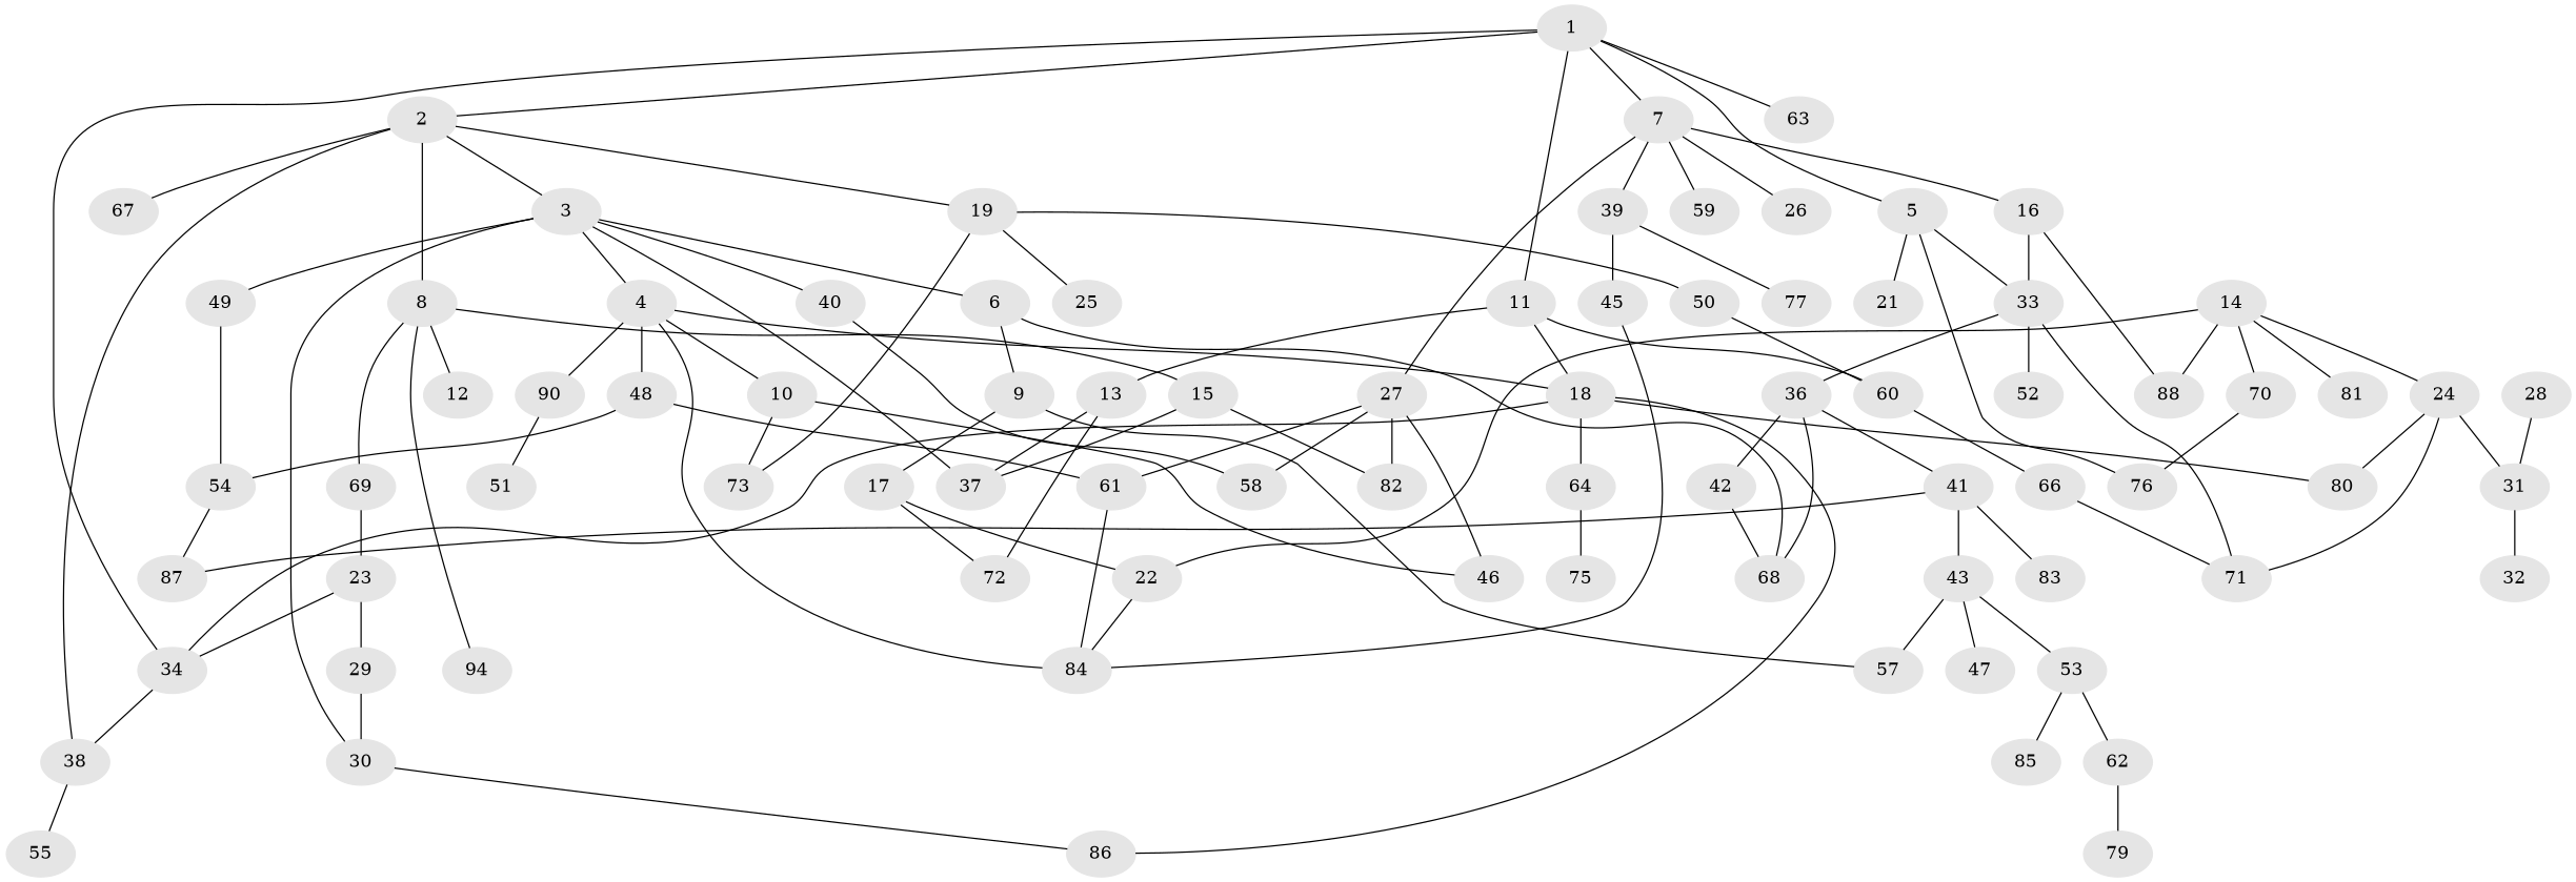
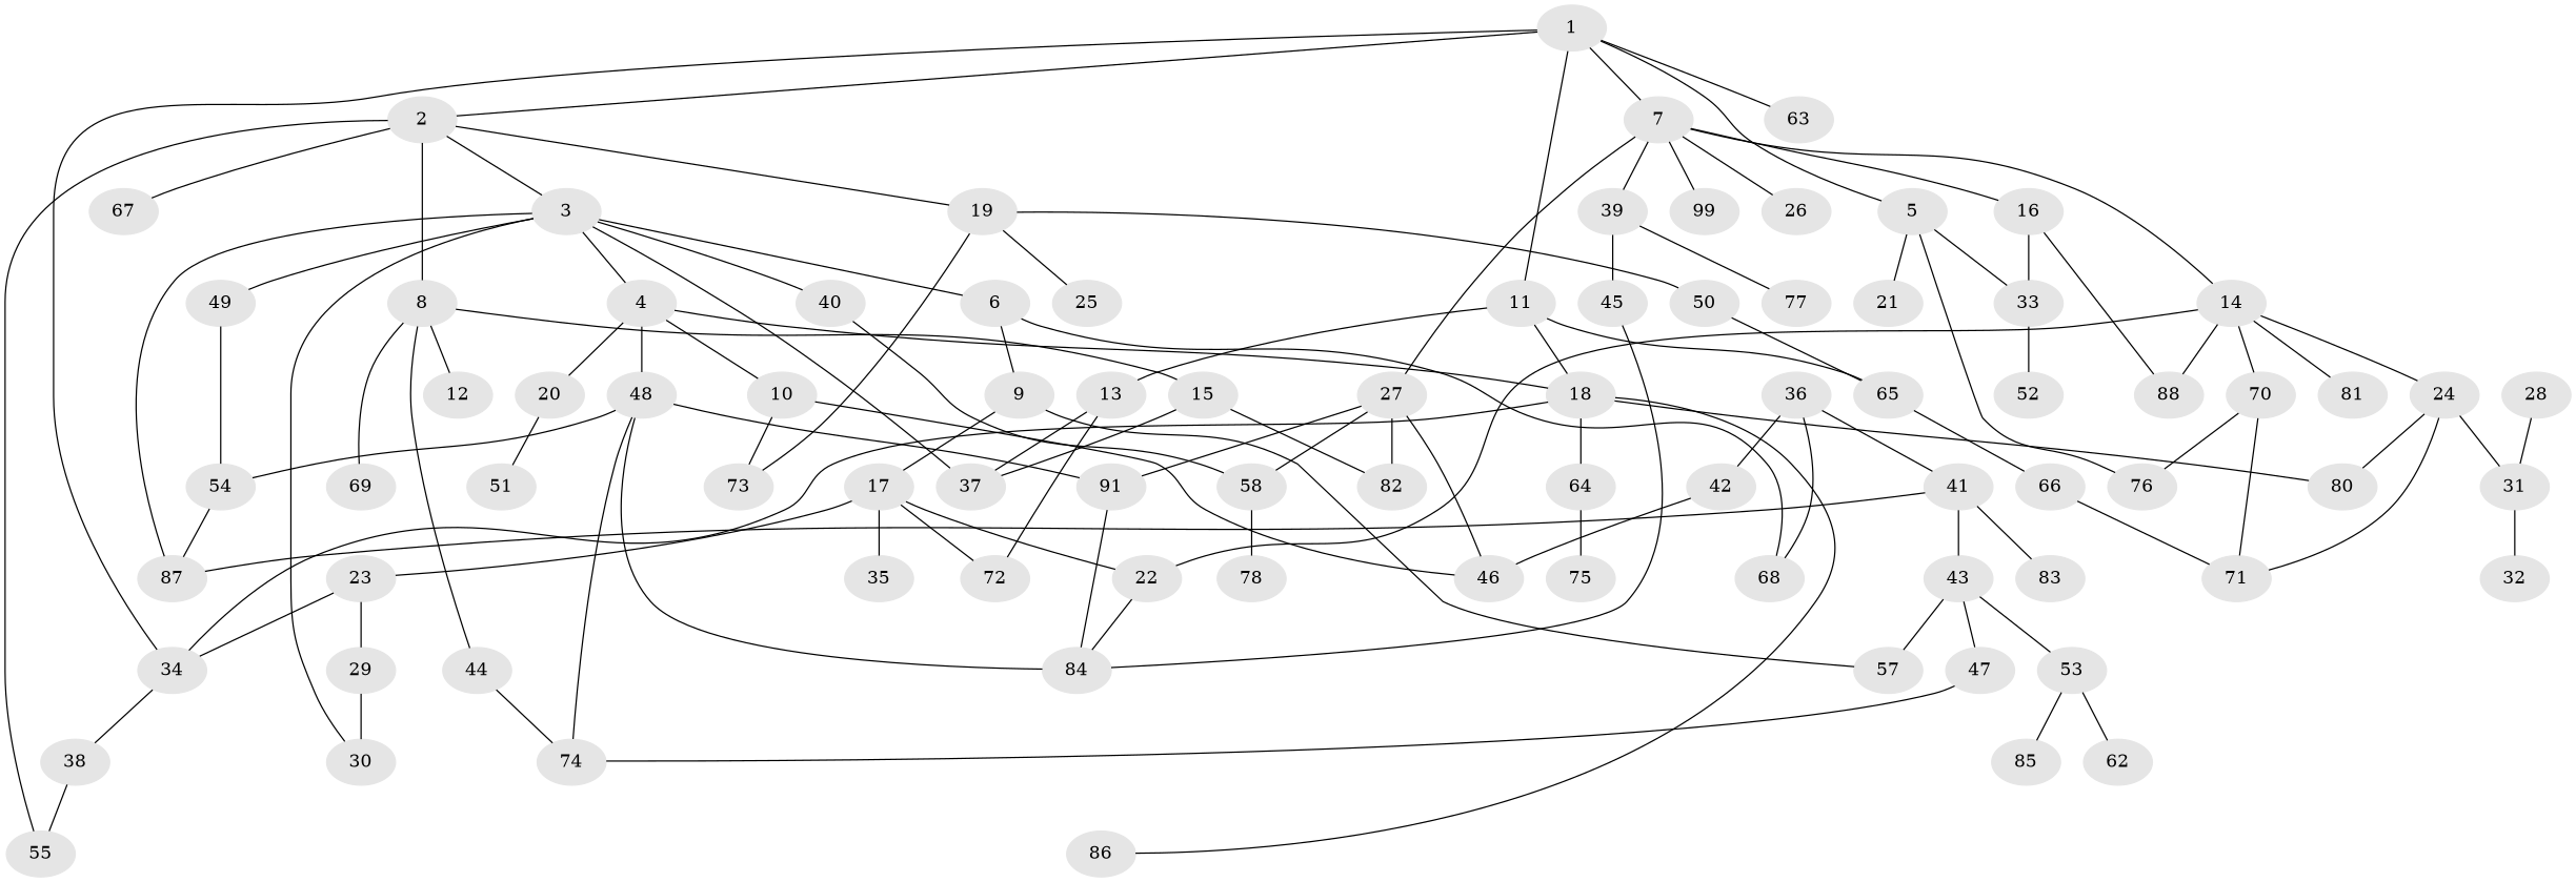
  graph {
    node [color=gray90 style=filled]
    1
    2
    5
    7
    11
    34
    63
    3
    8
    19
    55
    67
    21
    33
    76
    14
    16
    26
    27
    39
-   59
+   59 [label=99]
    18
    13
-   65 [label=60]
+   65
    38
    4
    6
    30
    37
    40
    49
    87
    12
    15
-   44 [label=94]
+   44
    69
    73
    25
    50
    10
-   20 [label=90]
+   20
    48
    84
    9
    68
    86
    58
    54
    46
    64
    80
    51
-   61
+   61 [label=91]
+   74
    71
    36
    52
    17
    57
    22
    24
    70
    81
    88
    82
    45
    77
    72
    23
+   35
    66
    31
    28
    29
    75
    32
+   78
    41
    42
    43
    83
    47
    53
    62
    85
-   79
    1 -- 2
    1 -- 5
    1 -- 7
    1 -- 11
    1 -- 34
    1 -- 63
    2 -- 3
    2 -- 8
    2 -- 19
-   2 -- 38
+   2 -- 55
    2 -- 67
    5 -- 21
    5 -- 33
    5 -- 76
+   7 -- 14
    7 -- 16
    7 -- 26
    7 -- 27
    7 -- 39
    7 -- 59
    11 -- 18
    11 -- 13
    11 -- 65
    34 -- 38
    3 -- 4
    3 -- 6
    3 -- 30
    3 -- 37
    3 -- 40
    3 -- 49
+   3 -- 87
    8 -- 12
    8 -- 15
    8 -- 44
    8 -- 69
    19 -- 73
    19 -- 25
    19 -- 50
-   33 -- 71
-   33 -- 36
+   70 -- 71
    33 -- 52
    14 -- 22
    14 -- 24
    14 -- 70
    14 -- 81
    14 -- 88
    16 -- 33
    16 -- 88
    27 -- 58
    27 -- 46
    27 -- 61
    27 -- 82
    39 -- 45
    39 -- 77
    18 -- 34
    18 -- 86
    18 -- 64
    18 -- 80
    13 -- 37
    13 -- 72
    65 -- 66
    38 -- 55
    4 -- 18
    4 -- 10
    4 -- 20
    4 -- 48
-   4 -- 84
+   48 -- 84
    6 -- 9
    6 -- 68
-   30 -- 86
    40 -- 58
    49 -- 54
    15 -- 37
    15 -- 82
+   44 -- 74
    50 -- 65
    10 -- 73
    10 -- 46
    20 -- 51
    48 -- 54
    48 -- 61
+   48 -- 74
    9 -- 17
    9 -- 57
+   58 -- 78
    54 -- 87
    64 -- 75
    61 -- 84
    36 -- 68
    36 -- 41
    36 -- 42
    17 -- 22
    17 -- 72
-   69 -- 23
+   17 -- 23
+   17 -- 35
    22 -- 84
    24 -- 80
    24 -- 71
    24 -- 31
    70 -- 76
    45 -- 84
    23 -- 34
    23 -- 29
    66 -- 71
    31 -- 32
    28 -- 31
    29 -- 30
    41 -- 87
    41 -- 43
    41 -- 83
-   42 -- 68
+   42 -- 46
    43 -- 57
    43 -- 47
    43 -- 53
+   47 -- 74
    53 -- 62
    53 -- 85
-   62 -- 79
  }
